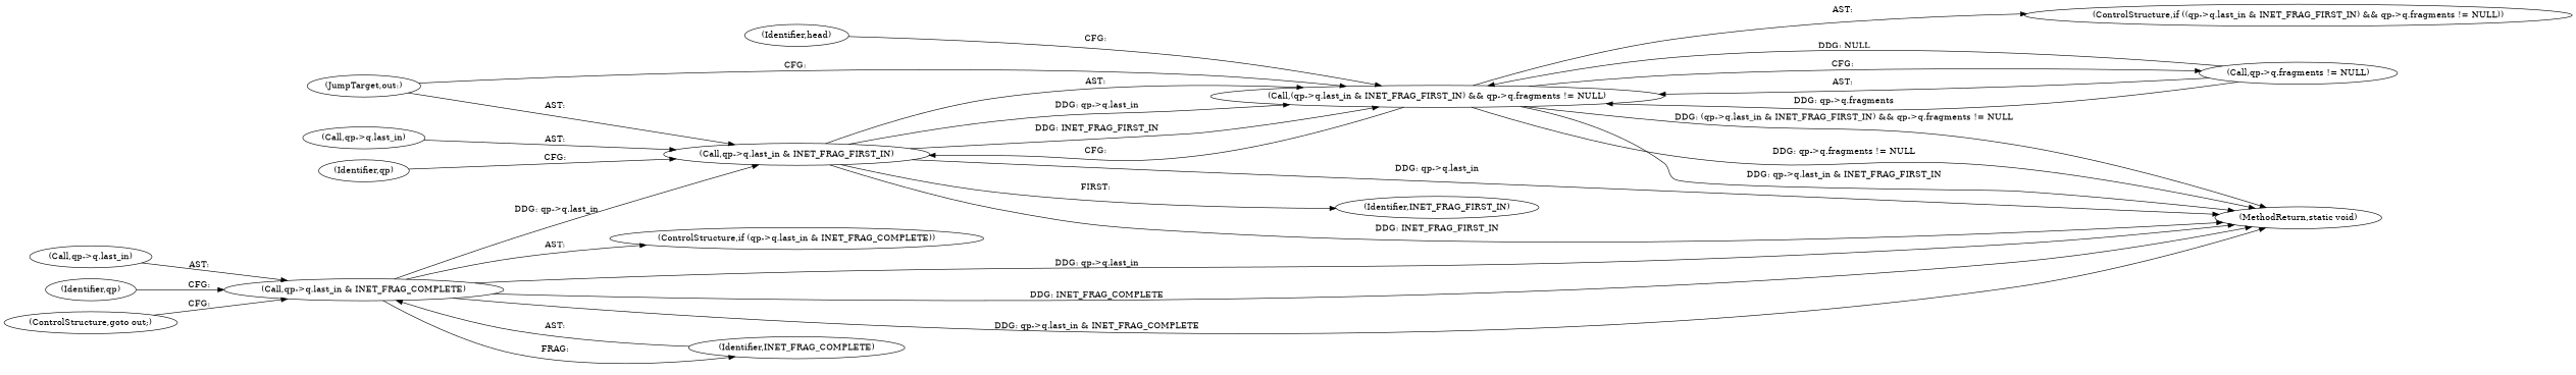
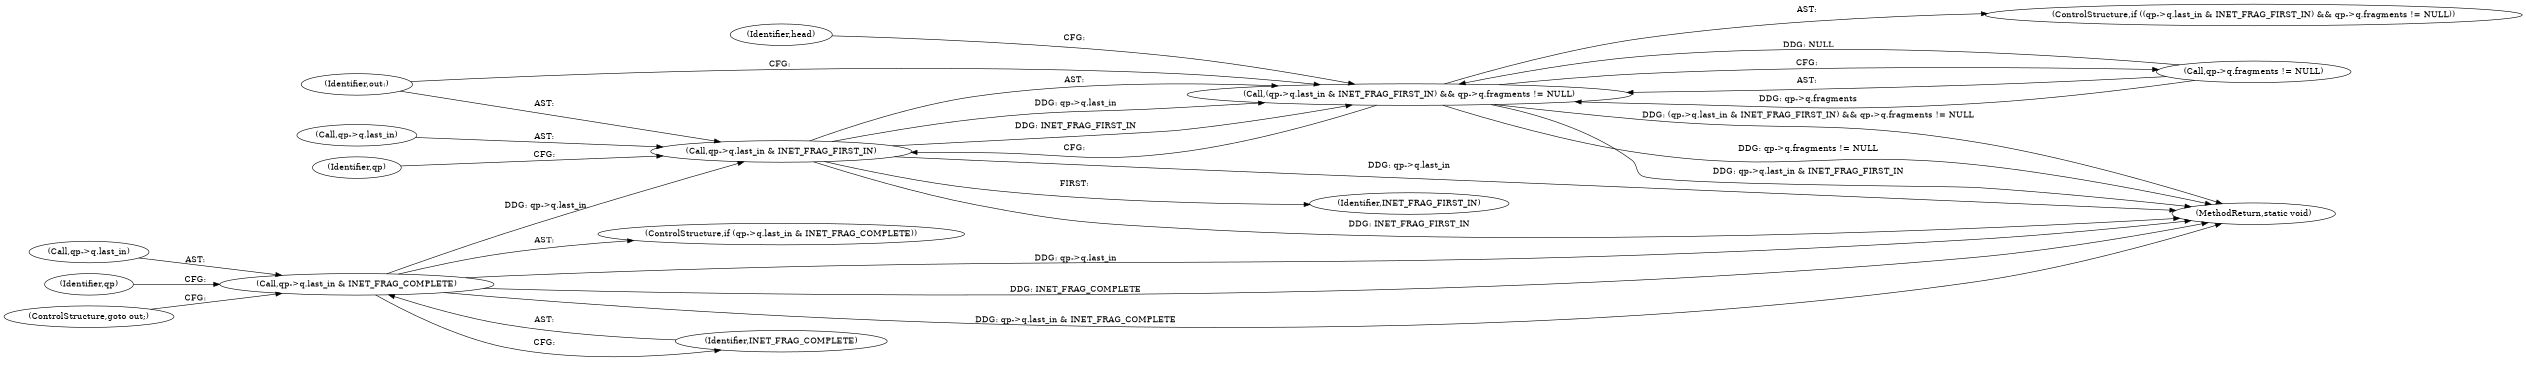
  digraph {
    rankdir=LR
    n1 [label="(Call,qp->q.last_in & INET_FRAG_COMPLETE)"]
    n2 [label="(Call,qp->q.last_in & INET_FRAG_FIRST_IN)"]
    n3 [label="(ControlStructure,if (qp->q.last_in & INET_FRAG_COMPLETE))"]
    n4 [label="(MethodReturn,static void)"]
    n5 [label="(Identifier,INET_FRAG_COMPLETE)"]
    n6 [label="(Call,(qp->q.last_in & INET_FRAG_FIRST_IN) && qp->q.fragments != NULL)"]
    n7 [label="(Identifier,INET_FRAG_FIRST_IN)"]
    n8 [label="(Call,qp->q.fragments != NULL)"]
    n9 [label="(ControlStructure,if ((qp->q.last_in & INET_FRAG_FIRST_IN) && qp->q.fragments != NULL))"]
    n10 [label="(Identifier,head)"]
-   n11 [label="(JumpTarget,out:)"]
+   n11 [label="(Identifier,out:)"]
    n12 [label="(Call,qp->q.last_in)"]
    n13 [label="(Call,qp->q.last_in)"]
    n14 [label="(Identifier,qp)"]
    n15 [label="(ControlStructure,goto out;)"]
    n16 [label="(Identifier,qp)"]
    n1 -> n2 [label="DDG: qp->q.last_in"]
    n1 -> n3 [label="AST: "]
    n1 -> n4 [label="DDG: qp->q.last_in"]
    n1 -> n4 [label="DDG: INET_FRAG_COMPLETE"]
    n1 -> n4 [label="DDG: qp->q.last_in & INET_FRAG_COMPLETE"]
-   n1 -> n5 [label="FRAG: "]
+   n1 -> n5 [label="CFG: "]
    n2 -> n4 [label="DDG: qp->q.last_in"]
    n2 -> n4 [label="DDG: INET_FRAG_FIRST_IN"]
    n2 -> n6 [label="AST: "]
    n2 -> n6 [label="DDG: qp->q.last_in"]
    n2 -> n6 [label="DDG: INET_FRAG_FIRST_IN"]
    n2 -> n7 [label="FIRST: "]
    n5 -> n1 [label="AST: "]
    n6 -> n2 [label="CFG: "]
    n6 -> n4 [label="DDG: (qp->q.last_in & INET_FRAG_FIRST_IN) && qp->q.fragments != NULL"]
    n6 -> n4 [label="DDG: qp->q.fragments != NULL"]
    n6 -> n4 [label="DDG: qp->q.last_in & INET_FRAG_FIRST_IN"]
    n6 -> n8 [label="CFG: "]
    n6 -> n9 [label="AST: "]
    n8 -> n6 [label="AST: "]
    n8 -> n6 [label="DDG: qp->q.fragments"]
    n8 -> n6 [label="DDG: NULL"]
    n10 -> n6 [label="CFG: "]
    n11 -> n2 [label="AST: "]
    n11 -> n6 [label="CFG: "]
    n12 -> n2 [label="AST: "]
    n13 -> n1 [label="AST: "]
    n14 -> n1 [label="CFG: "]
    n15 -> n1 [label="CFG: "]
    n16 -> n2 [label="CFG: "]
  }
